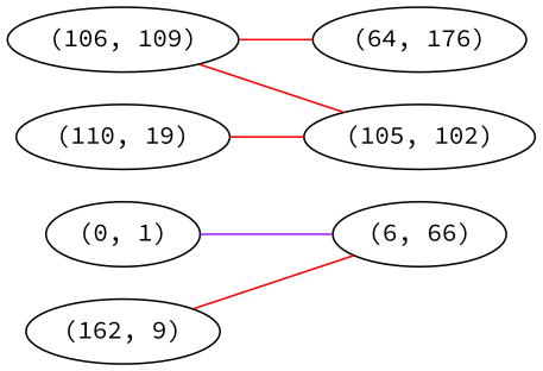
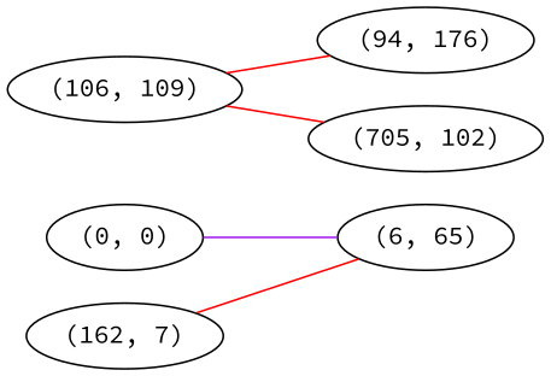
  graph {
    fontname="Source Code Pro"
    rankdir=LR
    node [fontname="Source Code Pro"]
    edge [color=red fontname="Source Code Pro" weight=1]
-   "(0, 0)" [label="(0, 1)"]
-   "(6, 65)" [label="(6, 66)"]
+   "(0, 0)"
+   "(6, 65)"
    n3 [label="(106, 109)"]
-   "(94, 176)" [label="(64, 176)"]
-   "(105, 102)"
-   "(162, 9)"
-   "(110, 19)"
+   "(94, 176)"
+   "(105, 102)" [label="(705, 102)"]
+   "(162, 9)" [label="(162, 7)"]
    "(0, 0)" -- "(6, 65)" [color=purple weight=4]
    n3 -- "(94, 176)"
    n3 -- "(105, 102)"
    "(162, 9)" -- "(6, 65)"
-   "(110, 19)" -- "(105, 102)"
  }
